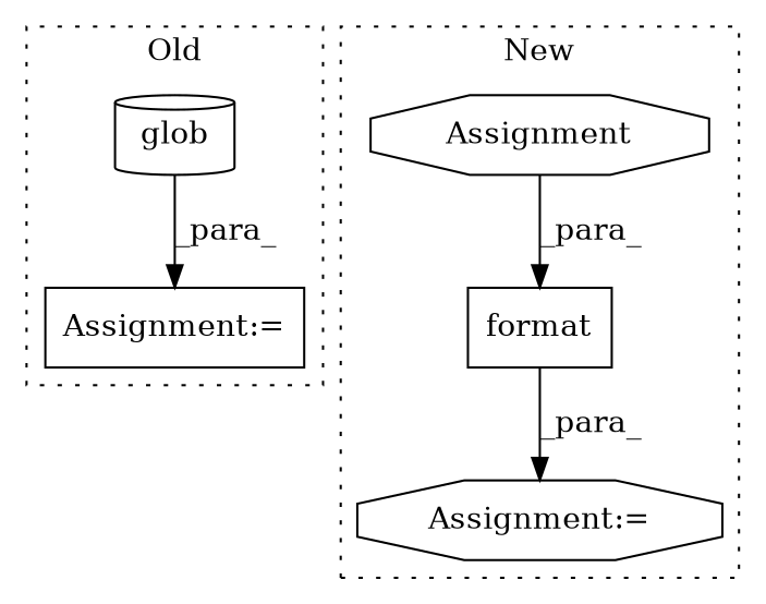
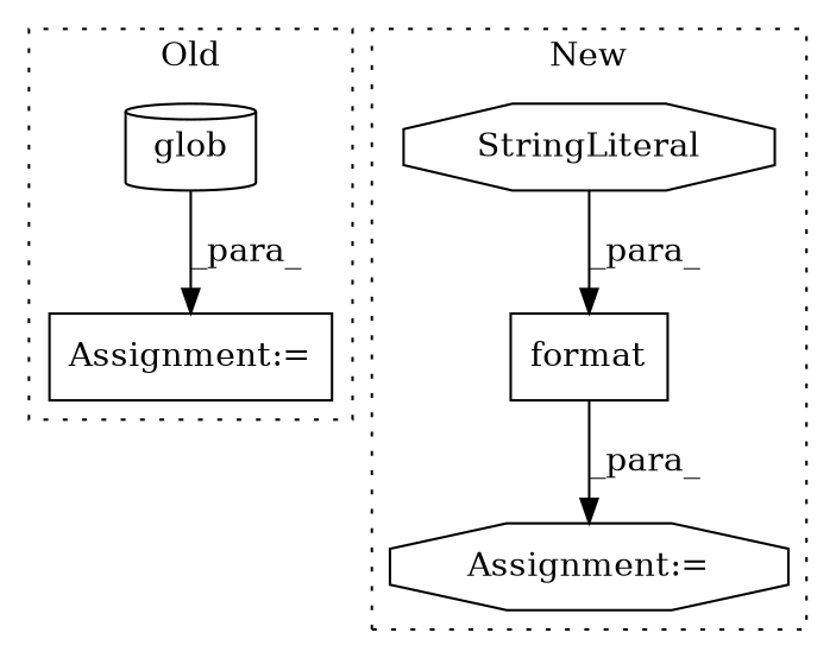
  digraph {
    node [a=32 shape=box]
    n1 [l="5,1" label=glob s="4913,4925" shape=cylinder]
    n2 [a=7 l=1 label="Assignment:=" s=4874]
    n3 [l="7,1" label=format s="5176,5186"]
-   n4 [a=45 l=6 label=Assignment s=5169 shape=octagon]
+   n4 [a=45 l=6 label=StringLiteral s=5169 shape=octagon]
    n5 [a=7 l=48 label="Assignment:=" s=5149 shape=octagon]
    subgraph cluster_1 {
      label=Old
      style=dotted
      n1
      n2
    }
    subgraph cluster_2 {
      label=New
      style=dotted
      n3
      n4
      n5
    }
    n1 -> n2 [label=_para_]
    n3 -> n5 [label=_para_]
    n4 -> n3 [label=_para_]
  }
